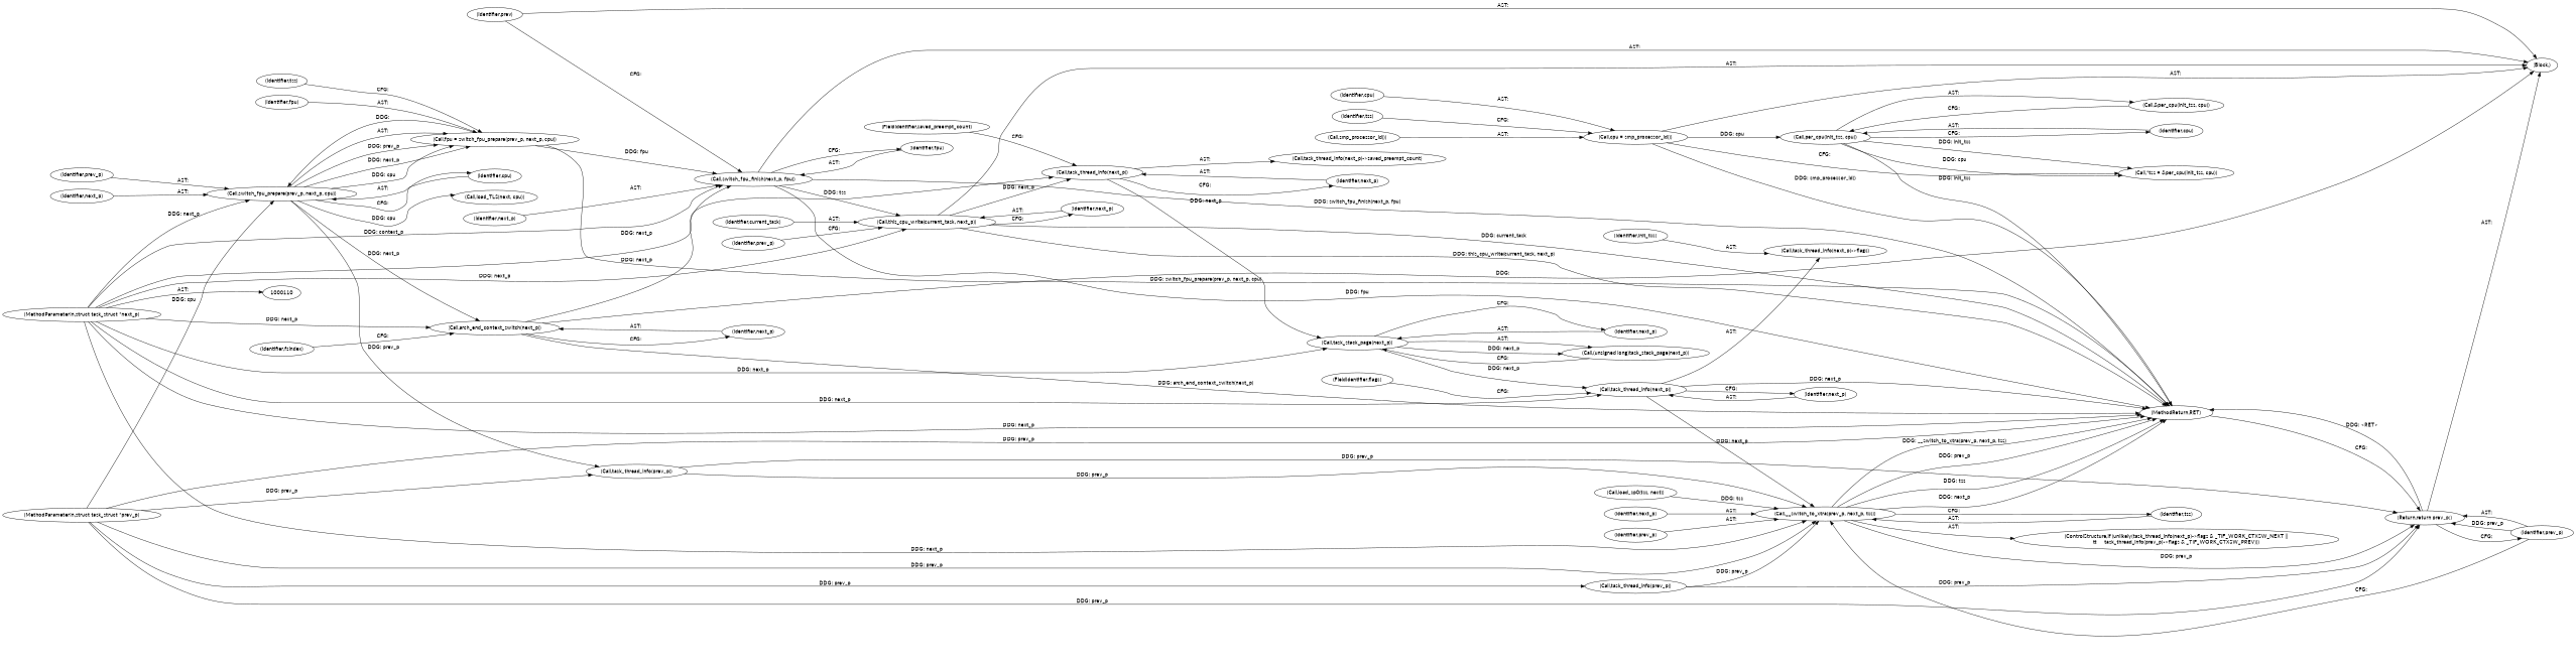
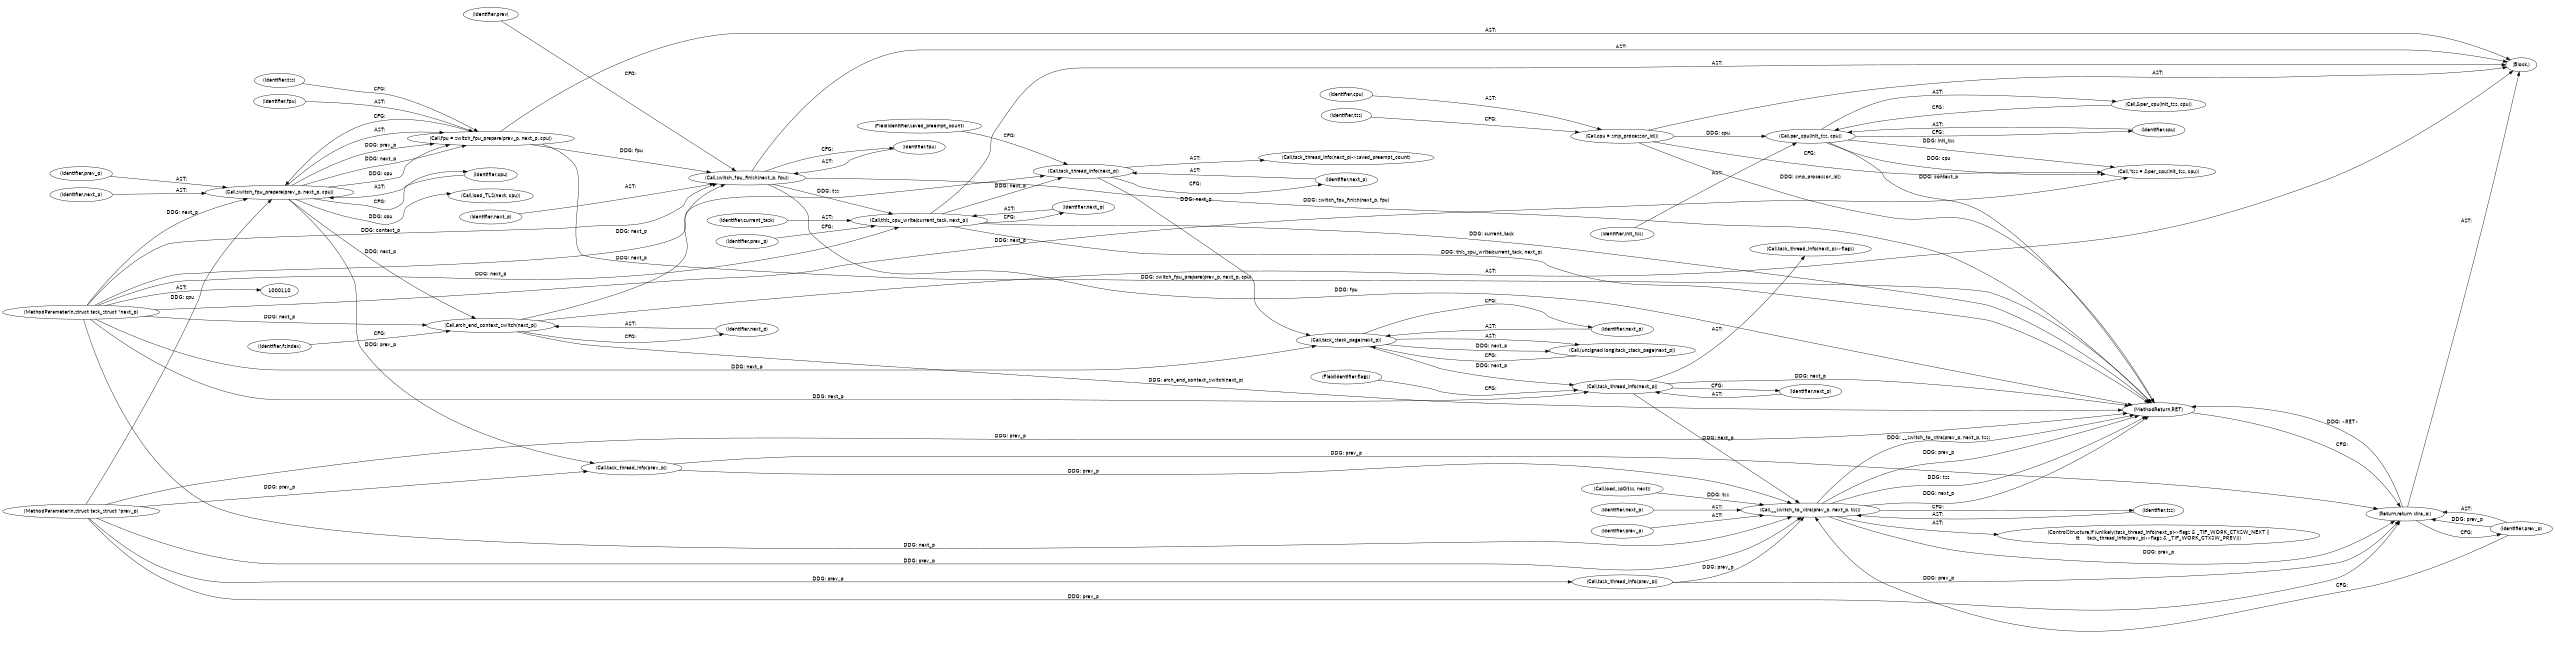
  digraph {
    fontname=Lato
    rankdir=LR
    node [fontname=Lato]
    edge [fontname=Lato]
    n1 [label="(Call,task_thread_info(next_p))"]
    n2 [label="(Call,__switch_to_xtra(prev_p, next_p, tss))"]
    n3 [label="(Identifier,next_p)"]
    n4 [label="(MethodReturn,RET)"]
    n5 [label="(Call,task_thread_info(next_p)->flags)"]
-   n6 [label="(Return,return prev_p;)"]
+   n6 [label="(Return,return xtra_p;)"]
    n7 [label="(ControlStructure,if (unlikely(task_thread_info(next_p)->flags & _TIF_WORK_CTXSW_NEXT ||\n\t\t     task_thread_info(prev_p)->flags & _TIF_WORK_CTXSW_PREV)))"]
    n8 [label="(Identifier,tss)"]
    n9 [label="(Call,task_stack_page(next_p))"]
    n10 [label="(Identifier,next_p)"]
    n11 [label="(Call,(unsigned long)task_stack_page(next_p))"]
    n12 [label="(Call,task_thread_info(next_p))"]
    n13 [label="(Call,task_thread_info(next_p)->saved_preempt_count)"]
    n14 [label="(Identifier,next_p)"]
    n15 [label="(Call,this_cpu_write(current_task, next_p))"]
    n16 [label="(Identifier,next_p)"]
    n17 [label="(Block,)"]
    n18 [label="(Call,switch_fpu_finish(next_p, fpu))"]
    n19 [label="(Identifier,fpu)"]
    n20 [label="(Call,arch_end_context_switch(next_p))"]
    n21 [label="(Identifier,next_p)"]
    n22 [label="(Call,switch_fpu_prepare(prev_p, next_p, cpu))"]
    n23 [label="(Call,fpu = switch_fpu_prepare(prev_p, next_p, cpu))"]
    n24 [label="(Call,task_thread_info(prev_p))"]
    n25 [label="(Call,load_TLS(next, cpu))"]
    n26 [label="(Identifier,cpu)"]
    n27 [label="(MethodParameterIn,struct task_struct *prev_p)"]
    n28 [label="(Call,task_thread_info(prev_p))"]
    n29 [label="(Identifier,prev_p)"]
    n30 [label="(MethodParameterIn,struct task_struct *next_p)"]
    1000110
    n32 [label="(Call,per_cpu(init_tss, cpu))"]
    n33 [label="(Call,&per_cpu(init_tss, cpu))"]
    n34 [label="(Call,*tss = &per_cpu(init_tss, cpu))"]
    n35 [label="(Identifier,cpu)"]
    n36 [label="(Call,cpu = smp_processor_id())"]
-   n37 [label="(Call,smp_processor_id())"]
    n38 [label="(Identifier,prev_p)"]
    n39 [label="(Identifier,tss)"]
    n40 [label="(FieldIdentifier,flags)"]
    n41 [label="(Identifier,next_p)"]
    n42 [label="(Identifier,prev)"]
    n43 [label="(Identifier,fsindex)"]
    n44 [label="(Identifier,init_tss)"]
    n45 [label="(Identifier,cpu)"]
    n46 [label="(Call,load_sp0(tss, next))"]
    n47 [label="(FieldIdentifier,saved_preempt_count)"]
    n48 [label="(Identifier,next_p)"]
    n49 [label="(Identifier,current_task)"]
    n50 [label="(Identifier,next_p)"]
    n51 [label="(Identifier,prev_p)"]
    n52 [label="(Identifier,fpu)"]
    n53 [label="(Identifier,prev_p)"]
    n54 [label="(Identifier,tss)"]
    n1 -> n2 [label="DDG: next_p"]
    n1 -> n3 [label="CFG: "]
    n1 -> n4 [label="DDG: next_p"]
    n1 -> n5 [label="AST: "]
    n2 -> n4 [label="DDG: prev_p"]
    n2 -> n4 [label="DDG: tss"]
    n2 -> n4 [label="DDG: next_p"]
    n2 -> n4 [label="DDG: __switch_to_xtra(prev_p, next_p, tss)"]
    n2 -> n6 [label="DDG: prev_p"]
    n2 -> n7 [label="AST: "]
    n2 -> n8 [label="CFG: "]
    n3 -> n1 [label="AST: "]
    n4 -> n6 [label="CFG: "]
    n6 -> n4 [label="DDG: <RET>"]
    n6 -> n17 [label="AST: "]
    n6 -> n29 [label="CFG: "]
    n8 -> n2 [label="AST: "]
    n9 -> n1 [label="DDG: next_p"]
    n9 -> n10 [label="CFG: "]
    n9 -> n11 [label="AST: "]
    n9 -> n11 [label="DDG: next_p"]
    n10 -> n9 [label="AST: "]
    n11 -> n9 [label="CFG: "]
    n12 -> n9 [label="DDG: next_p"]
    n12 -> n13 [label="AST: "]
    n12 -> n14 [label="CFG: "]
    n14 -> n12 [label="AST: "]
    n15 -> n4 [label="DDG: current_task"]
    n15 -> n4 [label="DDG: this_cpu_write(current_task, next_p)"]
    n15 -> n12 [label="DDG: next_p"]
    n15 -> n16 [label="CFG: "]
    n15 -> n17 [label="AST: "]
    n16 -> n15 [label="AST: "]
    n18 -> n4 [label="DDG: switch_fpu_finish(next_p, fpu)"]
    n18 -> n4 [label="DDG: fpu"]
    n18 -> n15 [label="DDG: tss"]
    n18 -> n17 [label="AST: "]
    n18 -> n19 [label="CFG: "]
    n19 -> n18 [label="AST: "]
    n20 -> n4 [label="DDG: arch_end_context_switch(next_p)"]
-   n20 -> n17 [label="DDG: "]
+   n20 -> n17 [label="AST: "]
    n20 -> n18 [label="DDG: next_p"]
    n20 -> n21 [label="CFG: "]
    n21 -> n20 [label="AST: "]
    n22 -> n20 [label="DDG: next_p"]
    n22 -> n23 [label="AST: "]
    n22 -> n23 [label="DDG: prev_p"]
    n22 -> n23 [label="DDG: next_p"]
    n22 -> n23 [label="DDG: cpu"]
    n22 -> n24 [label="DDG: prev_p"]
    n22 -> n25 [label="DDG: cpu"]
    n22 -> n26 [label="CFG: "]
    n23 -> n4 [label="DDG: switch_fpu_prepare(prev_p, next_p, cpu)"]
-   n42 -> n17 [label="AST: "]
+   n23 -> n17 [label="AST: "]
    n23 -> n18 [label="DDG: fpu"]
-   n23 -> n22 [label="DDG: "]
+   n23 -> n22 [label="CFG: "]
    n24 -> n2 [label="DDG: prev_p"]
    n24 -> n6 [label="DDG: prev_p"]
    n26 -> n22 [label="AST: "]
    n27 -> n2 [label="DDG: prev_p"]
    n27 -> n4 [label="DDG: prev_p"]
    n27 -> n6 [label="DDG: prev_p"]
    n27 -> n22 [label="DDG: cpu"]
    n27 -> n24 [label="DDG: prev_p"]
    n27 -> n28 [label="DDG: prev_p"]
    n28 -> n2 [label="DDG: prev_p"]
    n28 -> n6 [label="DDG: prev_p"]
    n29 -> n2 [label="CFG: "]
    n29 -> n6 [label="AST: "]
    n29 -> n6 [label="DDG: prev_p"]
    n30 -> n1 [label="DDG: next_p"]
    n30 -> n2 [label="DDG: next_p"]
-   n30 -> n4 [label="DDG: next_p"]
+   n30 -> n34 [label="DDG: next_p"]
    n30 -> n9 [label="DDG: next_p"]
    n30 -> n12 [label="DDG: next_p"]
    n30 -> n15 [label="DDG: next_p"]
    n30 -> n18 [label="DDG: context_p"]
    n30 -> n20 [label="DDG: next_p"]
    n30 -> n22 [label="DDG: next_p"]
    n30 -> 1000110 [label="AST: "]
-   n32 -> n4 [label="DDG: init_tss"]
+   n32 -> n4 [label="DDG: context_p"]
    n32 -> n33 [label="AST: "]
    n32 -> n34 [label="DDG: init_tss"]
    n32 -> n34 [label="DDG: cpu"]
    n32 -> n35 [label="CFG: "]
    n33 -> n32 [label="CFG: "]
    n35 -> n32 [label="AST: "]
    n36 -> n4 [label="DDG: smp_processor_id()"]
    n36 -> n17 [label="AST: "]
    n36 -> n32 [label="DDG: cpu"]
    n36 -> n34 [label="CFG: "]
-   n37 -> n36 [label="AST: "]
    n38 -> n22 [label="AST: "]
    n39 -> n23 [label="CFG: "]
    n40 -> n1 [label="CFG: "]
    n41 -> n22 [label="AST: "]
    n42 -> n18 [label="CFG: "]
    n43 -> n20 [label="CFG: "]
-   n44 -> n5 [label="AST: "]
+   n44 -> n32 [label="AST: "]
    n45 -> n36 [label="AST: "]
    n46 -> n2 [label="DDG: tss"]
    n47 -> n12 [label="CFG: "]
    n48 -> n18 [label="AST: "]
    n49 -> n15 [label="AST: "]
    n50 -> n2 [label="AST: "]
    n51 -> n2 [label="AST: "]
    n52 -> n23 [label="AST: "]
    n53 -> n15 [label="CFG: "]
    n54 -> n36 [label="CFG: "]
  }
